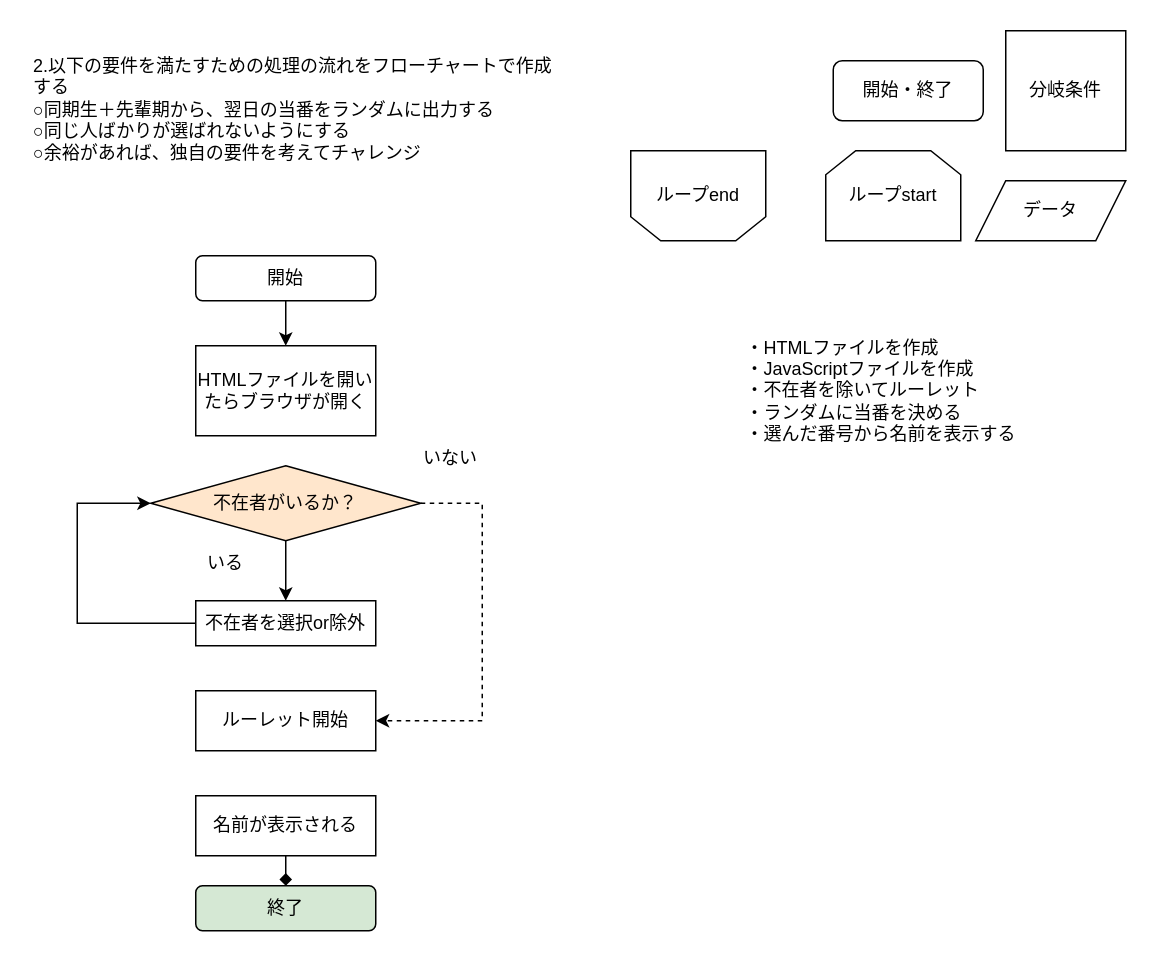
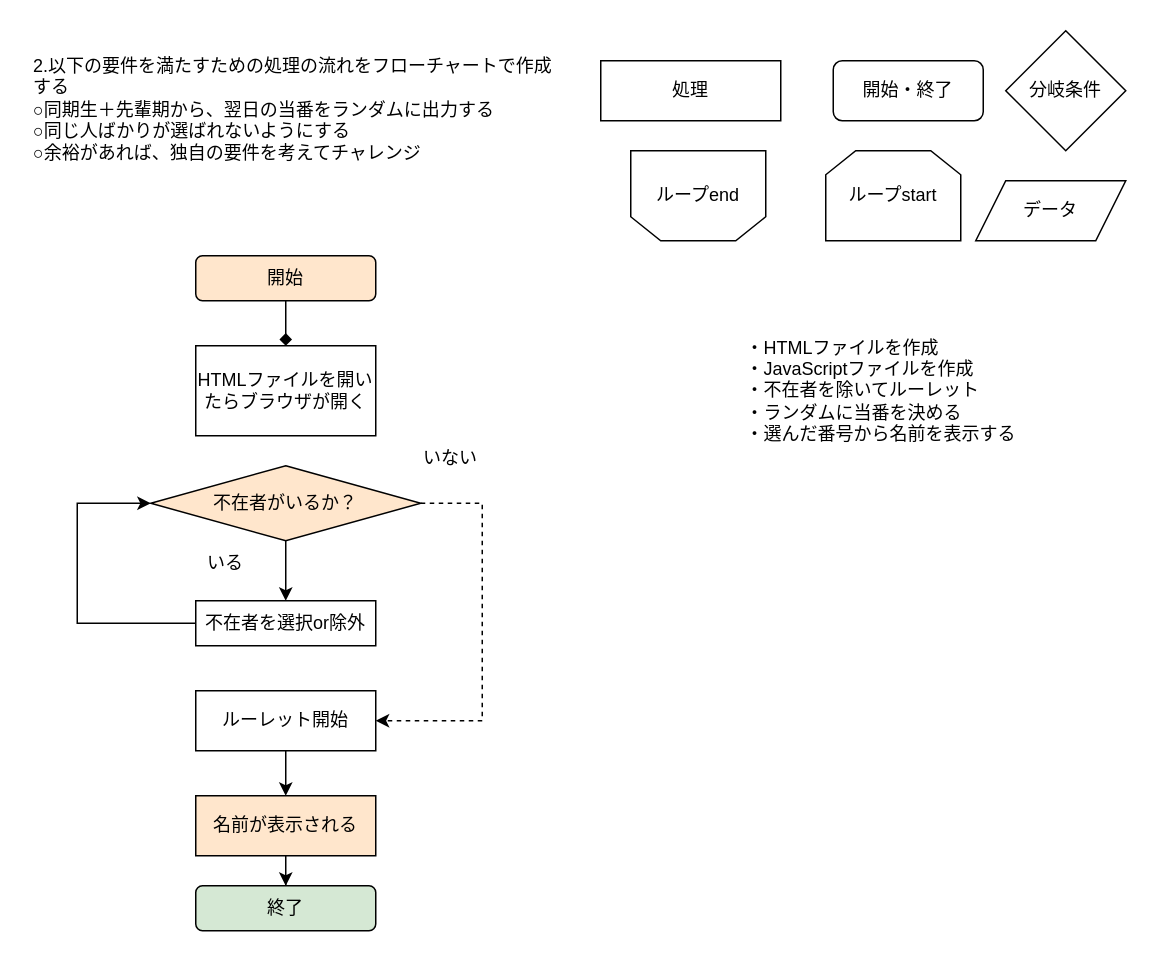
  <mxCell id="0" />
  <mxCell id="1" parent="0" />
  <mxCell id="2" value="2.以下の要件を満たすための処理の流れをフローチャートで作成&#10;する&#10;○同期生＋先輩期から、翌日の当番をランダムに出力する&#10;○同じ人ばかりが選ばれないようにする&#10;○余裕があれば、独自の要件を考えてチャレンジ" style="text;whiteSpace=wrap;html=1;" vertex="1" parent="1"><mxGeometry x="20" y="30" width="380" height="100" as="geometry" /></mxCell>
- <mxCell id="4" value="分岐条件" style="whiteSpace=wrap;html=1;rounded=0;" vertex="1" parent="1"><mxGeometry x="670" width="80" height="80" as="geometry" y="20" /></mxCell>
+ <mxCell id="3" value="処理" style="rounded=0;whiteSpace=wrap;html=1;" vertex="1" parent="1"><mxGeometry x="400" y="40" width="120" height="40" as="geometry" /></mxCell>
+ <mxCell id="4" value="分岐条件" style="rhombus;whiteSpace=wrap;html=1;" vertex="1" parent="1"><mxGeometry x="670" width="80" height="80" as="geometry" y="20" /></mxCell>
  <mxCell id="5" value="開始・終了" style="rounded=1;whiteSpace=wrap;html=1;" vertex="1" parent="1"><mxGeometry x="555" y="40" width="100" height="40" as="geometry" /></mxCell>
  <mxCell id="6" value="データ" style="shape=parallelogram;perimeter=parallelogramPerimeter;whiteSpace=wrap;html=1;fixedSize=1;" vertex="1" parent="1"><mxGeometry x="650" y="120" width="100" height="40" as="geometry" /></mxCell>
  <mxCell id="7" value="ループstart" style="shape=loopLimit;whiteSpace=wrap;html=1;" vertex="1" parent="1"><mxGeometry x="550" y="100" width="90" height="60" as="geometry" /></mxCell>
  <mxCell id="8" value="ループend" style="shape=loopLimit;whiteSpace=wrap;html=1;direction=west;" vertex="1" parent="1"><mxGeometry x="420" y="100" width="90" height="60" as="geometry" /></mxCell>
  <mxCell id="9" style="edgeStyle=orthogonalEdgeStyle;rounded=0;orthogonalLoop=1;jettySize=auto;html=1;exitX=0.5;exitY=0;exitDx=0;exitDy=0;" edge="1" parent="1" source="8" target="8"><mxGeometry relative="1" as="geometry" /></mxCell>
- <mxCell id="10" value="" style="edgeStyle=orthogonalEdgeStyle;rounded=0;orthogonalLoop=1;jettySize=auto;html=1;entryX=0.5;entryY=0;entryDx=0;entryDy=0;" edge="1" parent="1" source="11" target="13"><mxGeometry relative="1" as="geometry"><mxPoint x="190" y="265" as="targetPoint" /></mxGeometry></mxCell>
- <mxCell id="11" value="開始" style="rounded=1;whiteSpace=wrap;html=1;" vertex="1" parent="1"><mxGeometry x="130" y="170" width="120" height="30" as="geometry" /></mxCell>
+ <mxCell id="10" value="" style="edgeStyle=orthogonalEdgeStyle;rounded=0;orthogonalLoop=1;jettySize=auto;html=1;entryX=0.5;entryY=0;entryDx=0;entryDy=0;endArrow=diamond;" edge="1" parent="1" source="11" target="13"><mxGeometry relative="1" as="geometry"><mxPoint x="190" y="265" as="targetPoint" /></mxGeometry></mxCell>
+ <mxCell id="11" value="開始" style="rounded=1;whiteSpace=wrap;html=1;fillColor=#ffe6cc;" vertex="1" parent="1"><mxGeometry x="130" y="170" width="120" height="30" as="geometry" /></mxCell>
  <mxCell id="12" value="&lt;div&gt;・HTMLファイルを作成&lt;/div&gt;&lt;div&gt;・JavaScriptファイルを作成&lt;/div&gt;・不在者を除いてルーレット&lt;div&gt;・ランダムに当番を決める&lt;/div&gt;&lt;div&gt;・選んだ番号から名前を表示する&lt;/div&gt;" style="text;html=1;align=left;verticalAlign=middle;resizable=0;points=[];autosize=1;strokeColor=none;fillColor=none;" vertex="1" parent="1"><mxGeometry x="495" y="215" width="200" height="90" as="geometry" /></mxCell>
  <mxCell id="13" value="HTMLファイルを開いたらブラウザが開く" style="rounded=0;whiteSpace=wrap;html=1;" vertex="1" parent="1"><mxGeometry x="130" y="230" width="120" height="60" as="geometry" /></mxCell>
  <mxCell id="14" value="" style="edgeStyle=orthogonalEdgeStyle;rounded=0;orthogonalLoop=1;jettySize=auto;html=1;" edge="1" parent="1" source="16" target="18"><mxGeometry relative="1" as="geometry" /></mxCell>
  <mxCell id="15" value="" style="edgeStyle=orthogonalEdgeStyle;rounded=0;orthogonalLoop=1;jettySize=auto;html=1;entryX=1;entryY=0.5;entryDx=0;entryDy=0;dashed=1;" edge="1" parent="1" source="16" target="20"><mxGeometry relative="1" as="geometry"><mxPoint x="320" y="490" as="targetPoint" /><Array as="points"><mxPoint x="321" y="335" /><mxPoint x="321" y="480" /></Array></mxGeometry></mxCell>
  <mxCell id="16" value="不在者がいるか？" style="rhombus;whiteSpace=wrap;html=1;rounded=0;fillColor=#ffe6cc;" vertex="1" parent="1"><mxGeometry x="100" y="310" width="180" height="50" as="geometry" /></mxCell>
  <mxCell id="17" value="" style="edgeStyle=orthogonalEdgeStyle;rounded=0;orthogonalLoop=1;jettySize=auto;html=1;entryX=0;entryY=0.5;entryDx=0;entryDy=0;" edge="1" parent="1" source="18" target="16"><mxGeometry relative="1" as="geometry"><mxPoint x="50" y="330" as="targetPoint" /><Array as="points"><mxPoint x="51" y="415" /><mxPoint x="51" y="335" /></Array></mxGeometry></mxCell>
  <mxCell id="18" value="不在者を選択or除外" style="whiteSpace=wrap;html=1;rounded=0;" vertex="1" parent="1"><mxGeometry x="130" y="400" width="120" height="30" as="geometry" /></mxCell>
+ <mxCell id="19" value="" style="edgeStyle=orthogonalEdgeStyle;rounded=0;orthogonalLoop=1;jettySize=auto;html=1;" edge="1" parent="1" source="20" target="22"><mxGeometry relative="1" as="geometry" /></mxCell>
  <mxCell id="20" value="ルーレット開始" style="whiteSpace=wrap;html=1;rounded=0;" vertex="1" parent="1"><mxGeometry x="130" y="460" width="120" height="40" as="geometry" /></mxCell>
- <mxCell id="21" value="" style="edgeStyle=orthogonalEdgeStyle;rounded=0;orthogonalLoop=1;jettySize=auto;html=1;endArrow=diamond;" edge="1" parent="1" source="22" target="23"><mxGeometry relative="1" as="geometry" /></mxCell>
- <mxCell id="22" value="名前が表示される" style="rounded=0;whiteSpace=wrap;html=1;" vertex="1" parent="1"><mxGeometry x="130" y="530" width="120" height="40" as="geometry" /></mxCell>
+ <mxCell id="21" value="" style="edgeStyle=orthogonalEdgeStyle;rounded=0;orthogonalLoop=1;jettySize=auto;html=1;" edge="1" parent="1" source="22" target="23"><mxGeometry relative="1" as="geometry" /></mxCell>
+ <mxCell id="22" value="名前が表示される" style="rounded=0;whiteSpace=wrap;html=1;fillColor=#ffe6cc;" vertex="1" parent="1"><mxGeometry x="130" y="530" width="120" height="40" as="geometry" /></mxCell>
  <mxCell id="23" value="終了" style="rounded=1;whiteSpace=wrap;html=1;fillColor=#d5e8d4;" vertex="1" parent="1"><mxGeometry x="130" y="590" width="120" height="30" as="geometry" /></mxCell>
  <mxCell id="24" value="いる" style="text;html=1;align=center;verticalAlign=middle;whiteSpace=wrap;rounded=0;" vertex="1" parent="1"><mxGeometry x="120" y="360" width="60" height="30" as="geometry" /></mxCell>
  <mxCell id="25" value="いない" style="text;html=1;align=center;verticalAlign=middle;whiteSpace=wrap;rounded=0;" vertex="1" parent="1"><mxGeometry x="270" y="290" width="60" height="30" as="geometry" /></mxCell>
